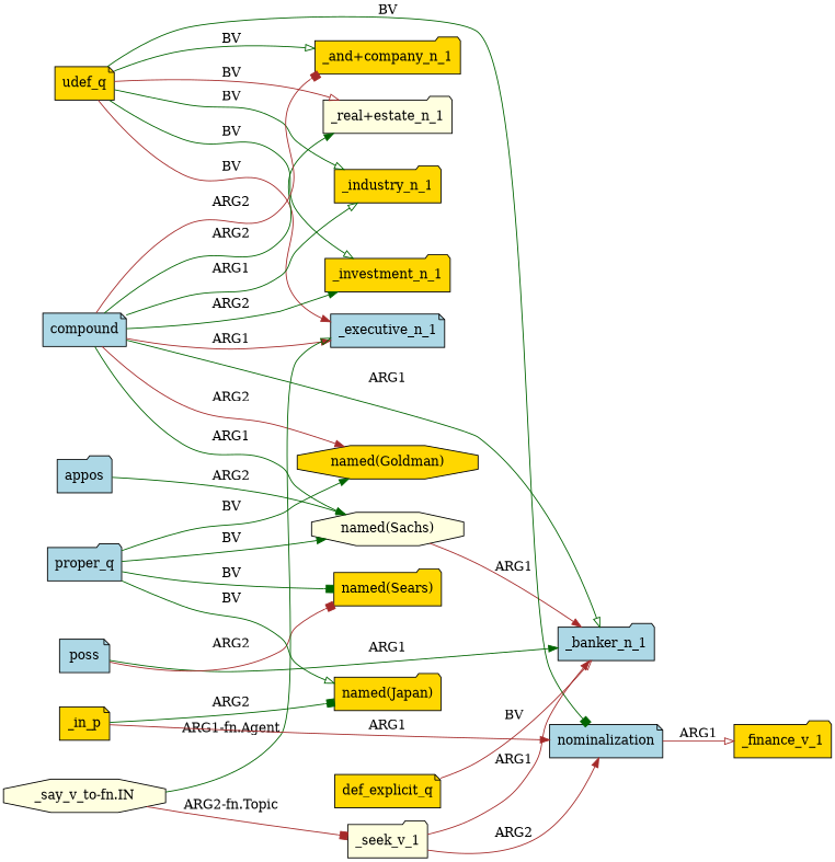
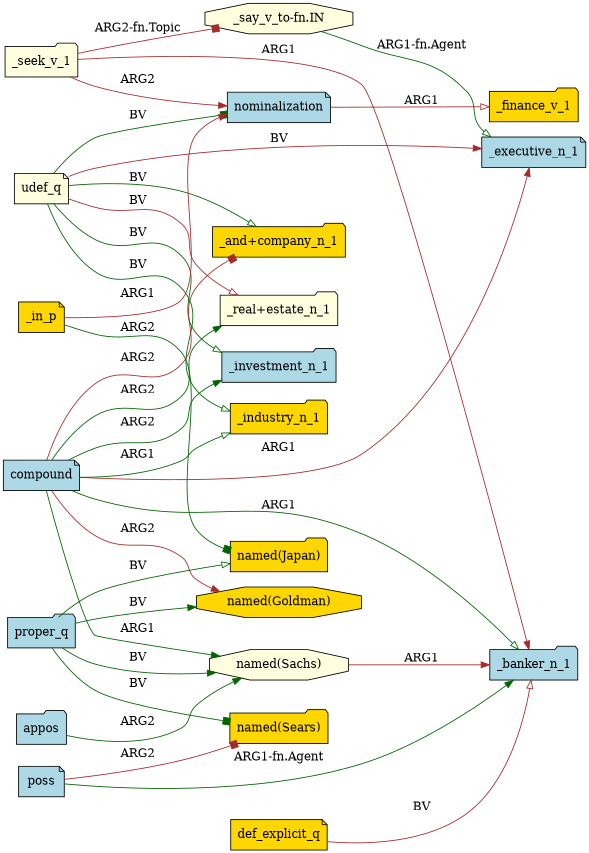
  digraph {
    rankdir=LR
    node [fillcolor=lightblue shape=folder style=filled]
    edge [arrowhead=normal color=darkgreen]
    _seek_v_1 [fillcolor=lightyellow]
    nominalization [shape=note]
    _banker_n_1
    _finance_v_1 [fillcolor=gold]
    "named(Sachs)" [fillcolor=lightyellow shape=octagon]
    appos
-   udef_q [fillcolor=gold shape=note]
+   udef_q [fillcolor=lightyellow shape=note]
    _executive_n_1 [shape=note]
    _industry_n_1 [fillcolor=gold]
-   _investment_n_1 [fillcolor=gold]
+   _investment_n_1
    "_real+estate_n_1" [fillcolor=lightyellow]
    "_and+company_n_1" [fillcolor=gold]
    compound [shape=note]
    "named(Goldman)" [fillcolor=gold shape=octagon]
    poss [shape=note]
    "named(Sears)" [fillcolor=gold]
    proper_q
    "named(Japan)" [fillcolor=gold]
    "_say_v_to-fn.IN" [fillcolor=lightyellow shape=octagon]
    def_explicit_q [fillcolor=gold shape=note]
    _in_p [fillcolor=gold shape=note]
    _seek_v_1 -> nominalization [color=brown label=ARG2]
    _seek_v_1 -> _banker_n_1 [color=brown label=ARG1]
    nominalization -> _finance_v_1 [arrowhead=onormal color=brown label=ARG1]
    "named(Sachs)" -> _banker_n_1 [color=brown label=ARG1]
    appos -> "named(Sachs)" [label=ARG2]
    udef_q -> nominalization [arrowhead=box label=BV]
    udef_q -> _executive_n_1 [color=brown label=BV]
    udef_q -> _industry_n_1 [arrowhead=onormal label=BV]
    udef_q -> _investment_n_1 [arrowhead=onormal label=BV]
    udef_q -> "_real+estate_n_1" [arrowhead=onormal color=brown label=BV]
    udef_q -> "_and+company_n_1" [arrowhead=onormal label=BV]
    compound -> _banker_n_1 [arrowhead=onormal label=ARG1]
    compound -> "named(Sachs)" [label=ARG1]
    compound -> _executive_n_1 [color=brown label=ARG1]
    compound -> _industry_n_1 [arrowhead=onormal label=ARG1]
    compound -> _investment_n_1 [label=ARG2]
    compound -> "_real+estate_n_1" [label=ARG2]
    compound -> "_and+company_n_1" [arrowhead=box color=brown label=ARG2]
    compound -> "named(Goldman)" [color=brown label=ARG2]
-   poss -> _banker_n_1 [label=ARG1]
+   poss -> _banker_n_1 [label="ARG1-fn.Agent"]
    poss -> "named(Sears)" [arrowhead=box color=brown label=ARG2]
    proper_q -> "named(Sachs)" [label=BV]
    proper_q -> "named(Goldman)" [label=BV]
    proper_q -> "named(Sears)" [arrowhead=box label=BV]
    proper_q -> "named(Japan)" [arrowhead=onormal label=BV]
-   "_say_v_to-fn.IN" -> _seek_v_1 [arrowhead=box color=brown label="ARG2-fn.Topic"]
+   _seek_v_1 -> "_say_v_to-fn.IN" [arrowhead=box color=brown label="ARG2-fn.Topic"]
    "_say_v_to-fn.IN" -> _executive_n_1 [arrowhead=onormal label="ARG1-fn.Agent"]
    def_explicit_q -> _banker_n_1 [arrowhead=onormal color=brown label=BV]
    _in_p -> nominalization [color=brown label=ARG1]
    _in_p -> "named(Japan)" [arrowhead=box label=ARG2]
  }
